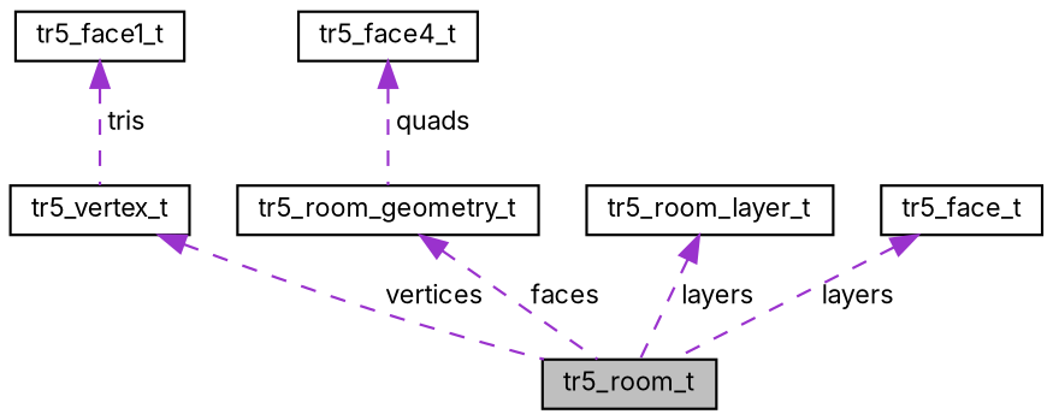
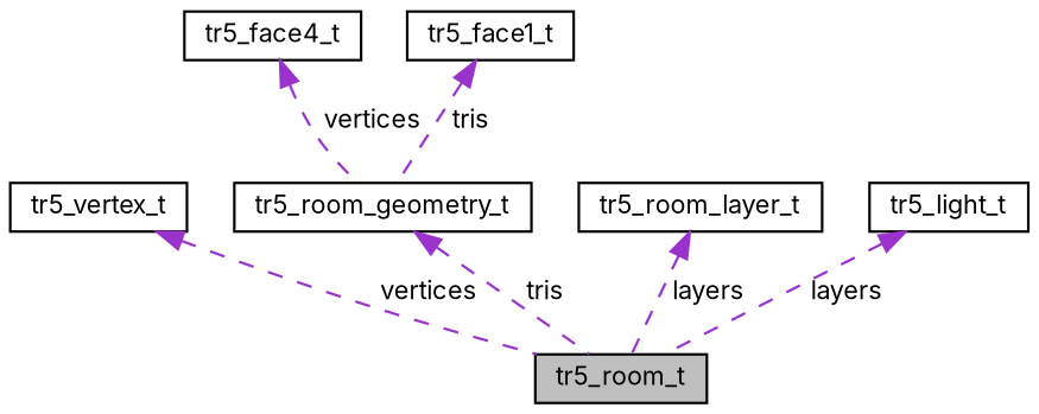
  digraph {
    fontname=Inter
    node [color=black fillcolor=white fontname=Inter fontsize=10 shape=record style=filled]
    edge [color=darkorchid3 dir=back fontname=Inter fontsize=10 labelfontname=Helvetica labelfontsize=10 style=dashed]
    n1 [fillcolor=grey75 fontcolor=black height=0.2 label=tr5_room_t width=0.4]
    n2 [height=0.2 label=tr5_vertex_t width=0.4]
    n3 [height=0.2 label=tr5_room_geometry_t width=0.4]
    n4 [height=0.2 label=tr5_room_layer_t width=0.4]
    n5 [height=0.2 label=tr5_face4_t width=0.4]
    n6 [height=0.2 label=tr5_face1_t width=0.4]
-   n7 [height=0.2 label=tr5_face_t width=0.4]
+   n7 [height=0.2 label=tr5_light_t width=0.4]
    n2 -> n1 [label=" vertices"]
-   n3 -> n1 [label=" faces"]
+   n3 -> n1 [label=" tris"]
    n4 -> n1 [label=" layers"]
-   n5 -> n3 [label=" quads"]
-   n6 -> n2 [label=" tris"]
+   n5 -> n3 [label=" vertices"]
+   n6 -> n3 [label=" tris"]
    n7 -> n1 [label=" layers"]
  }
